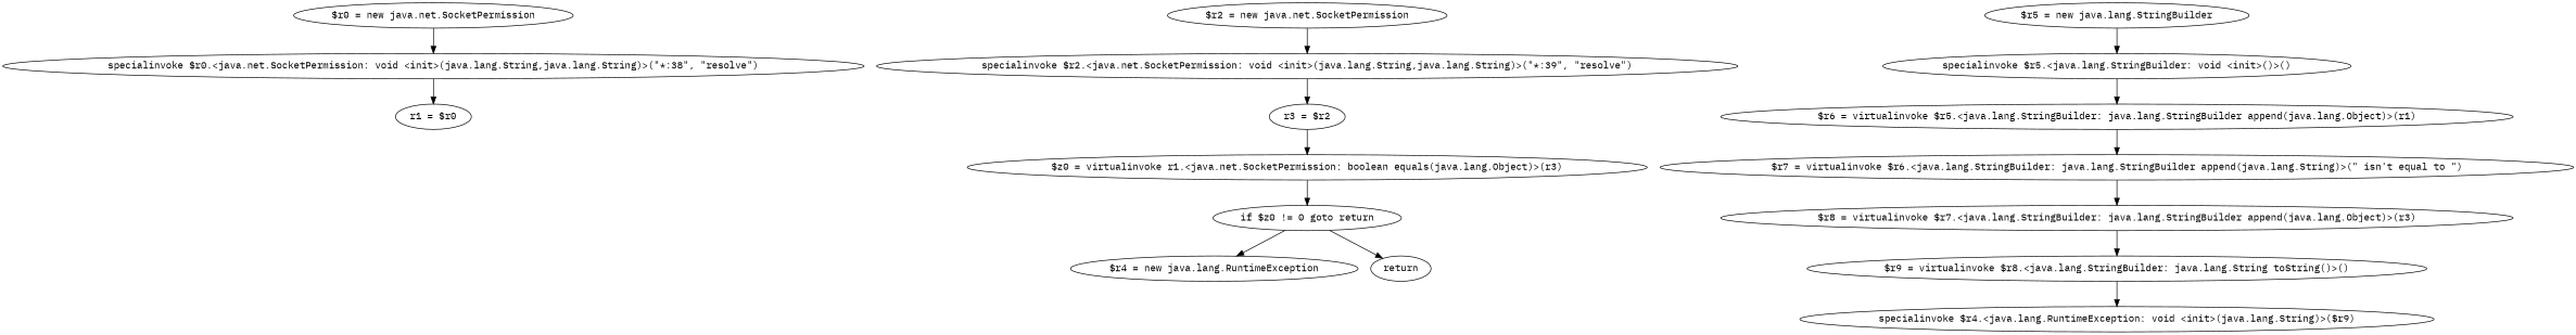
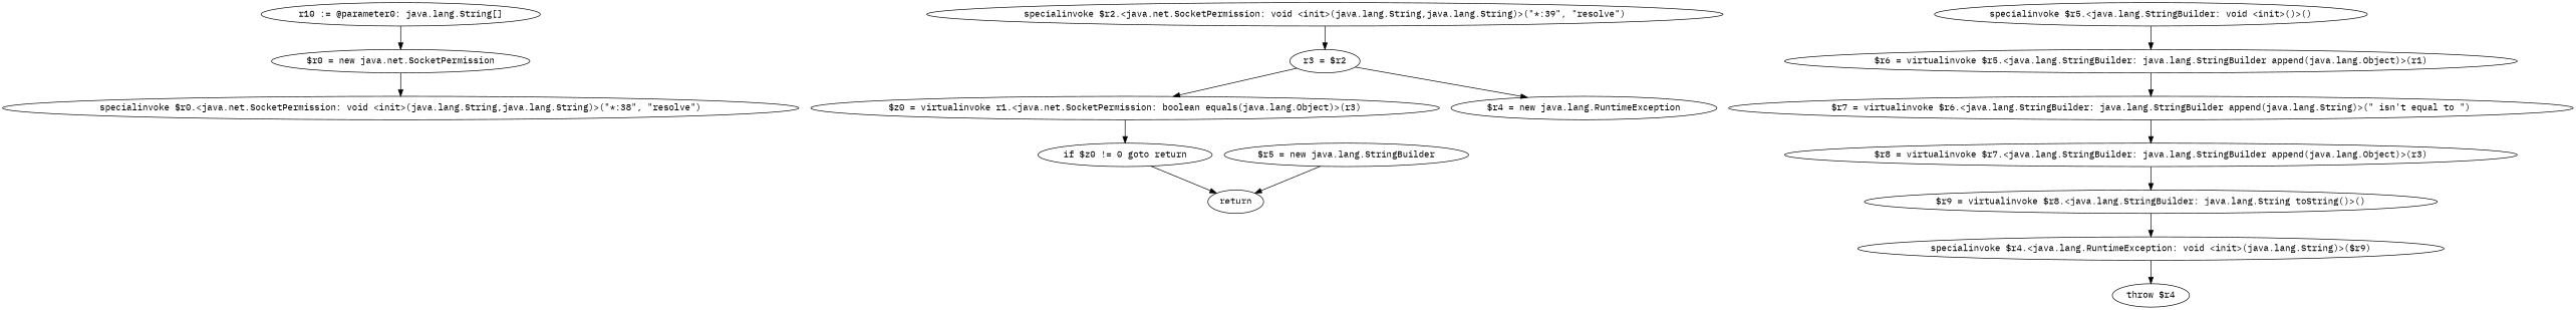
  digraph {
    fontname="IBM Plex Mono"
    node [fontname="IBM Plex Mono"]
    edge [fontname="IBM Plex Mono"]
+   "r10 := @parameter0: java.lang.String[]"
    "$r0 = new java.net.SocketPermission"
    "specialinvoke $r0.<java.net.SocketPermission: void <init>(java.lang.String,java.lang.String)>(\"*:38\", \"resolve\")"
-   "r1 = $r0"
-   "$r2 = new java.net.SocketPermission"
    "specialinvoke $r2.<java.net.SocketPermission: void <init>(java.lang.String,java.lang.String)>(\"*:39\", \"resolve\")"
    "r3 = $r2"
    "$z0 = virtualinvoke r1.<java.net.SocketPermission: boolean equals(java.lang.Object)>(r3)"
    "if $z0 != 0 goto return"
    "$r4 = new java.lang.RuntimeException"
    return
    "$r5 = new java.lang.StringBuilder"
    "specialinvoke $r5.<java.lang.StringBuilder: void <init>()>()"
    "$r6 = virtualinvoke $r5.<java.lang.StringBuilder: java.lang.StringBuilder append(java.lang.Object)>(r1)"
    "$r7 = virtualinvoke $r6.<java.lang.StringBuilder: java.lang.StringBuilder append(java.lang.String)>(\" isn\'t equal to \")"
    "$r8 = virtualinvoke $r7.<java.lang.StringBuilder: java.lang.StringBuilder append(java.lang.Object)>(r3)"
    "$r9 = virtualinvoke $r8.<java.lang.StringBuilder: java.lang.String toString()>()"
    "specialinvoke $r4.<java.lang.RuntimeException: void <init>(java.lang.String)>($r9)"
+   "throw $r4"
+   "r10 := @parameter0: java.lang.String[]" -> "$r0 = new java.net.SocketPermission"
    "$r0 = new java.net.SocketPermission" -> "specialinvoke $r0.<java.net.SocketPermission: void <init>(java.lang.String,java.lang.String)>(\"*:38\", \"resolve\")"
-   "specialinvoke $r0.<java.net.SocketPermission: void <init>(java.lang.String,java.lang.String)>(\"*:38\", \"resolve\")" -> "r1 = $r0"
-   "$r2 = new java.net.SocketPermission" -> "specialinvoke $r2.<java.net.SocketPermission: void <init>(java.lang.String,java.lang.String)>(\"*:39\", \"resolve\")"
    "specialinvoke $r2.<java.net.SocketPermission: void <init>(java.lang.String,java.lang.String)>(\"*:39\", \"resolve\")" -> "r3 = $r2"
    "r3 = $r2" -> "$z0 = virtualinvoke r1.<java.net.SocketPermission: boolean equals(java.lang.Object)>(r3)"
    "$z0 = virtualinvoke r1.<java.net.SocketPermission: boolean equals(java.lang.Object)>(r3)" -> "if $z0 != 0 goto return"
-   "if $z0 != 0 goto return" -> "$r4 = new java.lang.RuntimeException"
+   "r3 = $r2" -> "$r4 = new java.lang.RuntimeException"
    "if $z0 != 0 goto return" -> return
-   "$r5 = new java.lang.StringBuilder" -> "specialinvoke $r5.<java.lang.StringBuilder: void <init>()>()"
+   "$r5 = new java.lang.StringBuilder" -> return
    "specialinvoke $r5.<java.lang.StringBuilder: void <init>()>()" -> "$r6 = virtualinvoke $r5.<java.lang.StringBuilder: java.lang.StringBuilder append(java.lang.Object)>(r1)"
    "$r6 = virtualinvoke $r5.<java.lang.StringBuilder: java.lang.StringBuilder append(java.lang.Object)>(r1)" -> "$r7 = virtualinvoke $r6.<java.lang.StringBuilder: java.lang.StringBuilder append(java.lang.String)>(\" isn\'t equal to \")"
    "$r7 = virtualinvoke $r6.<java.lang.StringBuilder: java.lang.StringBuilder append(java.lang.String)>(\" isn\'t equal to \")" -> "$r8 = virtualinvoke $r7.<java.lang.StringBuilder: java.lang.StringBuilder append(java.lang.Object)>(r3)"
    "$r8 = virtualinvoke $r7.<java.lang.StringBuilder: java.lang.StringBuilder append(java.lang.Object)>(r3)" -> "$r9 = virtualinvoke $r8.<java.lang.StringBuilder: java.lang.String toString()>()"
    "$r9 = virtualinvoke $r8.<java.lang.StringBuilder: java.lang.String toString()>()" -> "specialinvoke $r4.<java.lang.RuntimeException: void <init>(java.lang.String)>($r9)"
+   "specialinvoke $r4.<java.lang.RuntimeException: void <init>(java.lang.String)>($r9)" -> "throw $r4"
  }
